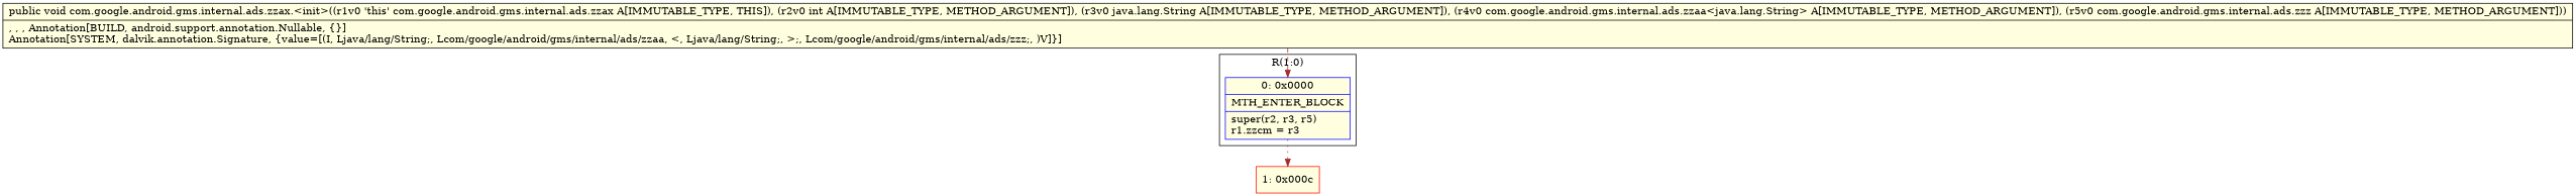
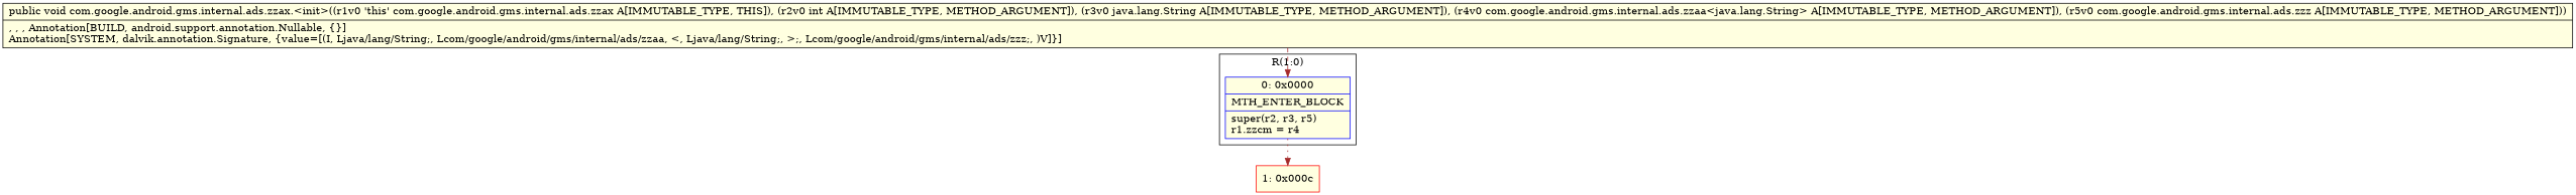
  digraph {
    node [shape=record style=filled fillcolor=lightyellow]
    edge [color=brown]
-   n1 [color=blue label="{0\:\ 0x0000|MTH_ENTER_BLOCK\l|super(r2, r3, r5)\lr1.zzcm = r3\l}"]
+   n1 [color=blue label="{0\:\ 0x0000|MTH_ENTER_BLOCK\l|super(r2, r3, r5)\lr1.zzcm = r4\l}"]
    n2 [color=red label="{1\:\ 0x000c}"]
    n3 [label="{public void com.google.android.gms.internal.ads.zzax.\<init\>((r1v0 'this' com.google.android.gms.internal.ads.zzax A[IMMUTABLE_TYPE, THIS]), (r2v0 int A[IMMUTABLE_TYPE, METHOD_ARGUMENT]), (r3v0 java.lang.String A[IMMUTABLE_TYPE, METHOD_ARGUMENT]), (r4v0 com.google.android.gms.internal.ads.zzaa\<java.lang.String\> A[IMMUTABLE_TYPE, METHOD_ARGUMENT]), (r5v0 com.google.android.gms.internal.ads.zzz A[IMMUTABLE_TYPE, METHOD_ARGUMENT]))  | , , , Annotation[BUILD, android.support.annotation.Nullable, \{\}]\lAnnotation[SYSTEM, dalvik.annotation.Signature, \{value=[(I, Ljava\/lang\/String;, Lcom\/google\/android\/gms\/internal\/ads\/zzaa, \<, Ljava\/lang\/String;, \>;, Lcom\/google\/android\/gms\/internal\/ads\/zzz;, )V]\}]\l}"]
    subgraph cluster_1 {
      label="R(1:0)"
      n1
    }
    n1 -> n2 [style=dotted]
    n3 -> n1 [style=dashed]
  }
